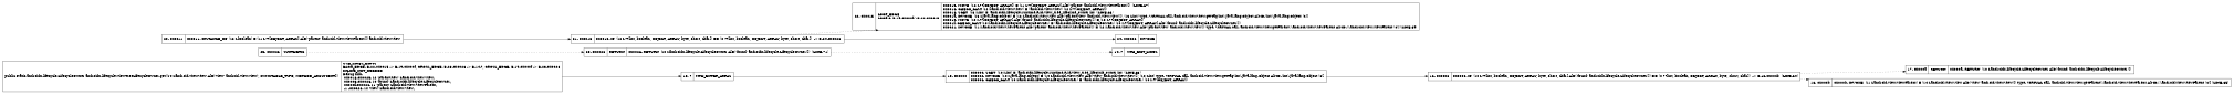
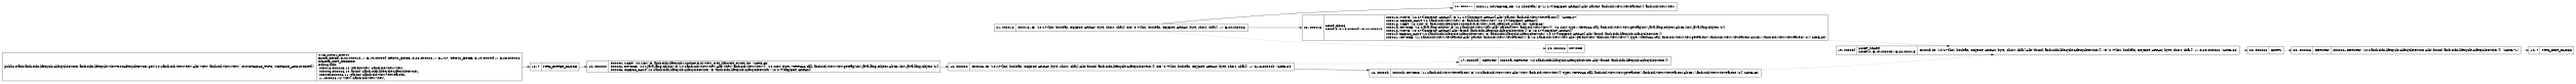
  digraph {
    rankdir=LR
    node [shape=record]
    edge [style=dotted]
-   n1 [label="{13\:\ ?|MTH_ENTER_ARRAY\l}"]
+   n1 [label="{13\:\ ?|MTH_ENTER_BLOCK\l}"]
    n2 [label="{15\:\ 0x0000|0x0000: SGET  (r0 I:int) =  androidx.lifecycle.runtime.R.id.view_tree_lifecycle_owner int  (LINE:63)\l0x0002: INVOKE  (r0 I:java.lang.Object) = (r4 I:android.view.View A[D('view' android.view.View)]), (r0 I:int) type: VIRTUAL call: android.view.View.getTag(int):java.lang.Object A[MD:(int):java.lang.Object (c)]\l0x0006: CHECK_CAST (r0 I:androidx.lifecycle.LifecycleOwner) = (androidx.lifecycle.LifecycleOwner) (r0 I:??[OBJECT, ARRAY]) \l}"]
    n3 [label="{16\:\ 0x0008|0x0008: IF  (r0 I:??[int, boolean, OBJECT, ARRAY, byte, short, char] A[D('found' androidx.lifecycle.LifecycleOwner)]) == (0 ??[int, boolean, OBJECT, ARRAY, byte, short, char])  \-\> B:18:0x000b  (LINE:64)\l}"]
    n4 [label="{17\:\ 0x000a|RETURN\l|0x000a: RETURN  (r0 I:androidx.lifecycle.LifecycleOwner A[D('found' androidx.lifecycle.LifecycleOwner)]) \l}"]
    n5 [label="{18\:\ 0x000b|0x000b: INVOKE  (r1 I:android.view.ViewParent) = (r4 I:android.view.View A[D('view' android.view.View)]) type: VIRTUAL call: android.view.View.getParent():android.view.ViewParent A[MD:():android.view.ViewParent (c)] (LINE:65)\l}"]
-   n7 [label="{14\:\ ?|MTH_EXIT_LINES\l}"]
-   n8 [label="{25\:\ 0x0026|SYNTHETIC\l}"]
+   n6 [label="{19\:\ 0x000f|LOOP_START\lLOOP:0: B:19:0x000f\-\>B:22:0x0015\l|0x000f: IF  (r0 I:??[int, boolean, OBJECT, ARRAY, byte, short, char] A[D('found' androidx.lifecycle.LifecycleOwner)]) != (0 ??[int, boolean, OBJECT, ARRAY, byte, short, char])  \-\> B:25:0x0026  (LINE:66)\l}"]
+   n7 [label="{14\:\ ?|MTH_EXIT_BLOCK\l}"]
+   n8 [label="{25\:\ 0x0026|HINTS\l}"]
    n9 [label="{20\:\ 0x0011|0x0011: INSTANCE_OF  (r2 I:boolean) = (r1 I:??[OBJECT, ARRAY] A[D('parent' android.view.ViewParent)]) android.view.View \l}"]
    n10 [label="{21\:\ 0x0013|0x0013: IF  (r2 I:??[int, boolean, OBJECT, ARRAY, byte, short, char]) == (0 ??[int, boolean, OBJECT, ARRAY, byte, short, char])  \-\> B:24:0x0026 \l}"]
    n11 [label="{23\:\ 0x0026|RETURN\l|0x0026: RETURN  (r0 I:androidx.lifecycle.LifecycleOwner A[D('found' androidx.lifecycle.LifecycleOwner)])  (LINE:71)\l}"]
    n12 [label="{22\:\ 0x0015|LOOP_EDGE\lLOOP:0: B:19:0x000f\-\>B:22:0x0015\l|0x0015: MOVE  (r2 I:??[OBJECT, ARRAY]) = (r1 I:??[OBJECT, ARRAY] A[D('parent' android.view.ViewParent)])  (LINE:67)\l0x0016: CHECK_CAST (r2 I:android.view.View) = (android.view.View) (r2 I:??[OBJECT, ARRAY]) \l0x0018: SGET  (r3 I:int) =  androidx.lifecycle.runtime.R.id.view_tree_lifecycle_owner int  (LINE:68)\l0x001a: INVOKE  (r3 I:java.lang.Object) = (r2 I:android.view.View A[D('parentView' android.view.View)]), (r3 I:int) type: VIRTUAL call: android.view.View.getTag(int):java.lang.Object A[MD:(int):java.lang.Object (c)]\l0x001e: MOVE  (r0 I:??[OBJECT, ARRAY] A[D('found' androidx.lifecycle.LifecycleOwner)]) = (r3 I:??[OBJECT, ARRAY]) \l0x001f: CHECK_CAST (r0 I:androidx.lifecycle.LifecycleOwner) = (androidx.lifecycle.LifecycleOwner) (r0 I:??[OBJECT, ARRAY] A[D('found' androidx.lifecycle.LifecycleOwner)]) \l0x0021: INVOKE  (r1 I:android.view.ViewParent A[D('parent' android.view.ViewParent)]) = (r2 I:android.view.View A[D('parentView' android.view.View)]) type: VIRTUAL call: android.view.View.getParent():android.view.ViewParent A[MD:():android.view.ViewParent (c)] (LINE:69)\l}"]
    n13 [label="{24\:\ 0x0026|INVOKE\l}"]
    n14 [label="{public static androidx.lifecycle.LifecycleOwner androidx.lifecycle.ViewTreeLifecycleOwner.get((r4 I:android.view.View A[D('view' android.view.View), IMMUTABLE_TYPE, METHOD_ARGUMENT]))  | USE_LINES_HINTS\lBACK_EDGE: B:22:0x0015 \-\> B:19:0x000f, CROSS_EDGE: B:23:0x0026 \-\> B:14:?, CROSS_EDGE: B:19:0x000f \-\> B:23:0x0026\lINLINE_NOT_NEEDED\lDebug Info:\l  0x0018\-0x0025: r2 'parentView' Landroid\/view\/View;\l  0x0008\-0x0026: r0 'found' Landroidx\/lifecycle\/LifecycleOwner;\l  0x000f\-0x0026: r1 'parent' Landroid\/view\/ViewParent;\l  \-1 \-0x0026: r4 'view' Landroid\/view\/View;\l}"]
    n1 -> n2 [style=solid]
    n2 -> n3 [style=solid]
    n3 -> n4
-   n3 -> n5
+   n3 -> n5 [style=solid]
+   n5 -> n6
+   n6 -> n8
    n8 -> n11
-   n9 -> n10 [style=solid]
-   n10 -> n12
-   n10 -> n13 [style=solid]
+   n10 -> n9 [style=solid]
+   n10 -> n12 [style=solid]
+   n10 -> n13
    n11 -> n7
+   n12 -> n6
    n14 -> n1 [style=solid]
  }
